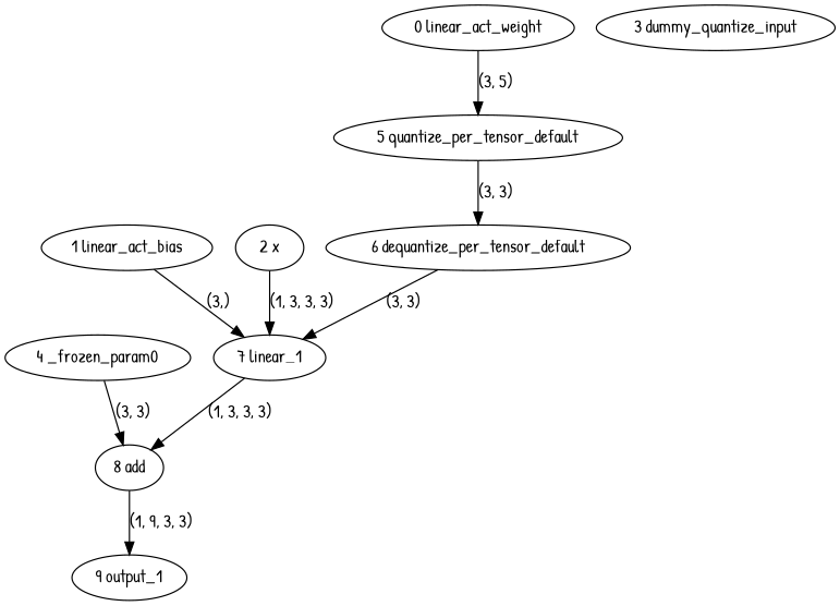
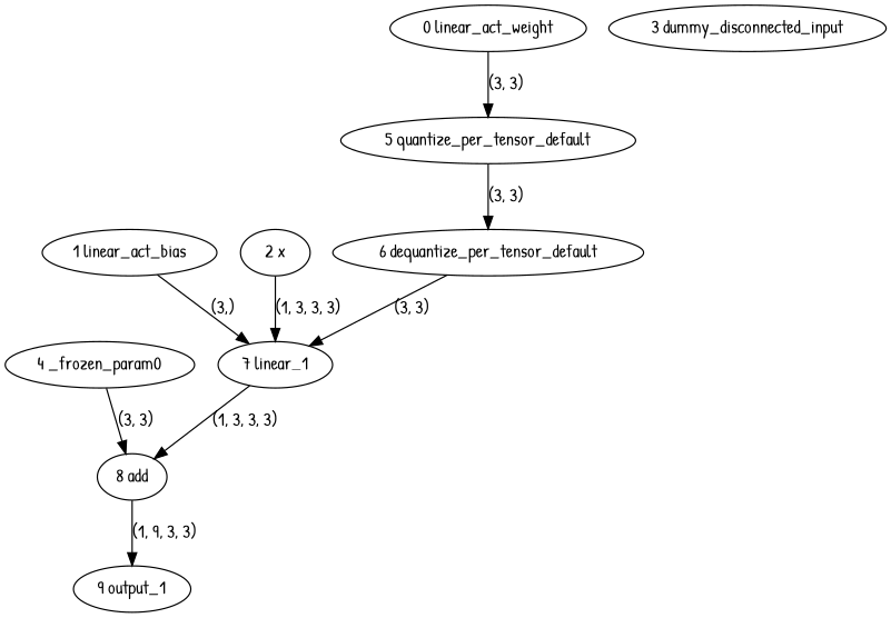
  strict digraph {
    fontname="Patrick Hand"
    node [fontname="Patrick Hand" type=get_attr]
    edge [fontname="Patrick Hand" style=solid]
    "5 quantize_per_tensor_default" [type=quantize_per_tensor]
    "0 linear_act_weight"
    "6 dequantize_per_tensor_default" [type=dequantize_per_tensor]
    "7 linear_1" [type=linear]
    "1 linear_act_bias"
    "8 add" [type=add]
    "2 x" [type=input]
-   "3 dummy_disconnected_input" [type=input label="3 dummy_quantize_input"]
+   "3 dummy_disconnected_input" [type=input]
    "4 _frozen_param0"
    "9 output_1" [type=output]
    "5 quantize_per_tensor_default" -> "6 dequantize_per_tensor_default" [label="(3, 3)"]
-   "0 linear_act_weight" -> "5 quantize_per_tensor_default" [label="(3, 5)"]
+   "0 linear_act_weight" -> "5 quantize_per_tensor_default" [label="(3, 3)"]
    "6 dequantize_per_tensor_default" -> "7 linear_1" [label="(3, 3)"]
    "7 linear_1" -> "8 add" [label="(1, 3, 3, 3)"]
    "1 linear_act_bias" -> "7 linear_1" [label="(3,)"]
    "8 add" -> "9 output_1" [label="(1, 9, 3, 3)"]
    "2 x" -> "7 linear_1" [label="(1, 3, 3, 3)"]
    "4 _frozen_param0" -> "8 add" [label="(3, 3)"]
  }
